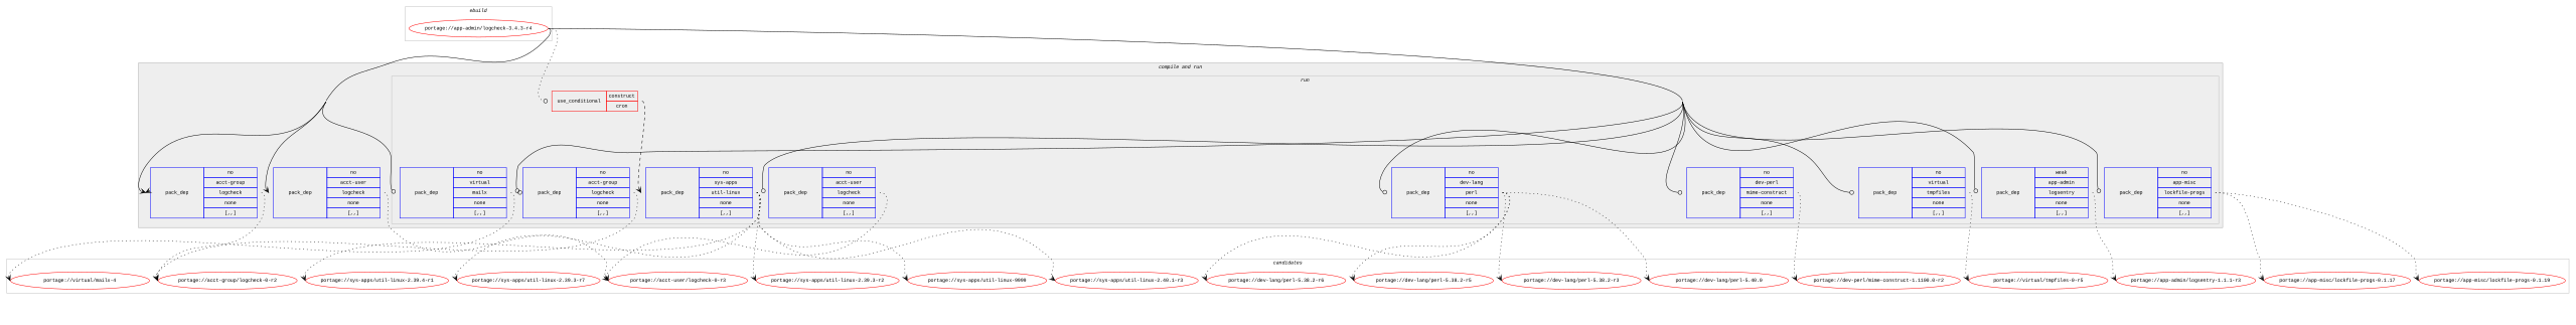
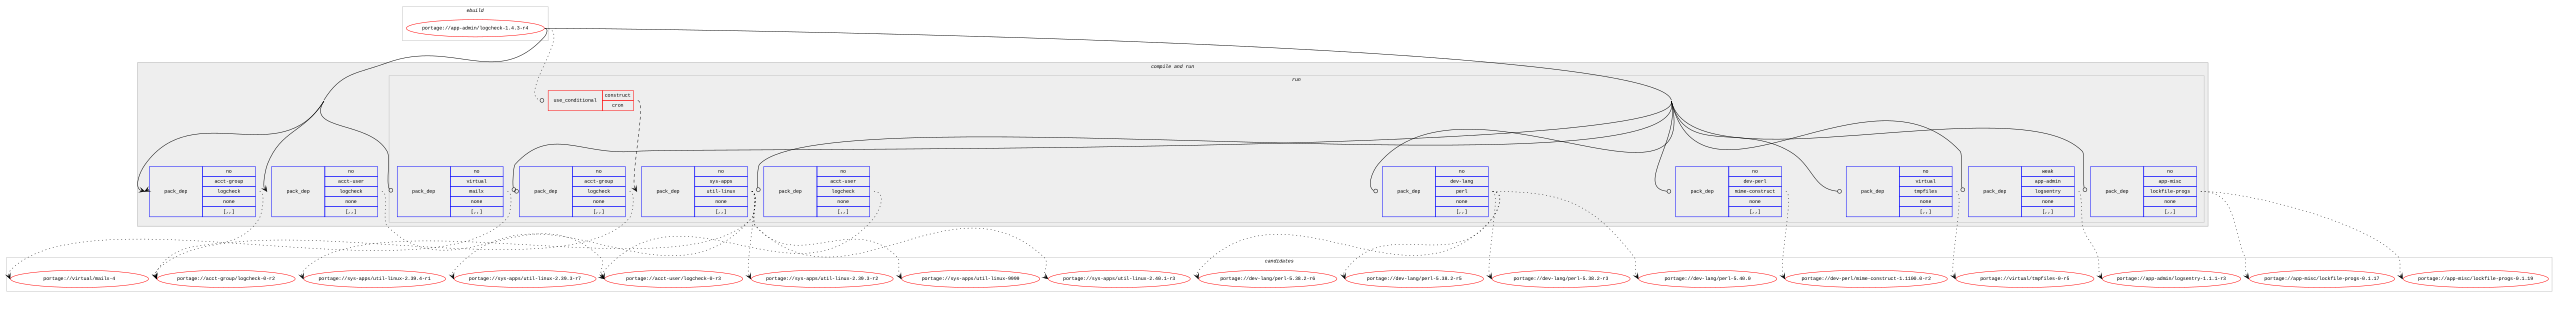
  digraph {
    compound=true
    concentrate=true
    fontname="Liberation Mono"
    fontsize=10
    newrank=true
    rankdir=TB
    ranksep=1.5
    node [color=red fontname="Liberation Mono" fontsize=10]
    edge [arrowhead=vee fontname="Liberation Mono" headport=w style=dotted tailport=e weight=100]
-   n1 [label="portage://app-admin/logcheck-3.4.3-r4" width=4]
+   n1 [label="portage://app-admin/logcheck-1.4.3-r4" width=4]
    n2 [color=blue label=<<TABLE BORDER="0" CELLBORDER="1" CELLSPACING="0" CELLPADDING="4" WIDTH="220"><TR><TD ROWSPAN="6" CELLPADDING="30">pack_dep</TD></TR><TR><TD WIDTH="110">no</TD></TR><TR><TD>acct-group</TD></TR><TR><TD>logcheck</TD></TR><TR><TD>none</TD></TR><TR><TD>[,,]</TD></TR></TABLE>> shape=none]
    n3 [color=blue label=<<TABLE BORDER="0" CELLBORDER="1" CELLSPACING="0" CELLPADDING="4" WIDTH="220"><TR><TD ROWSPAN="6" CELLPADDING="30">pack_dep</TD></TR><TR><TD WIDTH="110">no</TD></TR><TR><TD>acct-user</TD></TR><TR><TD>logcheck</TD></TR><TR><TD>none</TD></TR><TR><TD>[,,]</TD></TR></TABLE>> shape=none]
    n4 [color=blue label=<<TABLE BORDER="0" CELLBORDER="1" CELLSPACING="0" CELLPADDING="4" WIDTH="220"><TR><TD ROWSPAN="6" CELLPADDING="30">pack_dep</TD></TR><TR><TD WIDTH="110">no</TD></TR><TR><TD>virtual</TD></TR><TR><TD>mailx</TD></TR><TR><TD>none</TD></TR><TR><TD>[,,]</TD></TR></TABLE>> shape=none]
    n5 [color=blue label=<<TABLE BORDER="0" CELLBORDER="1" CELLSPACING="0" CELLPADDING="4" WIDTH="220"><TR><TD ROWSPAN="6" CELLPADDING="30">pack_dep</TD></TR><TR><TD WIDTH="110">no</TD></TR><TR><TD>sys-apps</TD></TR><TR><TD>util-linux</TD></TR><TR><TD>none</TD></TR><TR><TD>[,,]</TD></TR></TABLE>> shape=none]
    n6 [label=<<TABLE BORDER="0" CELLBORDER="1" CELLSPACING="0" CELLPADDING="4"><TR><TD ROWSPAN="3" CELLPADDING="10">use_conditional</TD></TR><TR><TD>construct</TD></TR><TR><TD>cron</TD></TR></TABLE>> shape=none]
    n7 [color=blue label=<<TABLE BORDER="0" CELLBORDER="1" CELLSPACING="0" CELLPADDING="4" WIDTH="220"><TR><TD ROWSPAN="6" CELLPADDING="30">pack_dep</TD></TR><TR><TD WIDTH="110">no</TD></TR><TR><TD>acct-group</TD></TR><TR><TD>logcheck</TD></TR><TR><TD>none</TD></TR><TR><TD>[,,]</TD></TR></TABLE>> shape=none]
    n8 [color=blue label=<<TABLE BORDER="0" CELLBORDER="1" CELLSPACING="0" CELLPADDING="4" WIDTH="220"><TR><TD ROWSPAN="6" CELLPADDING="30">pack_dep</TD></TR><TR><TD WIDTH="110">no</TD></TR><TR><TD>acct-user</TD></TR><TR><TD>logcheck</TD></TR><TR><TD>none</TD></TR><TR><TD>[,,]</TD></TR></TABLE>> shape=none]
    n9 [color=blue label=<<TABLE BORDER="0" CELLBORDER="1" CELLSPACING="0" CELLPADDING="4" WIDTH="220"><TR><TD ROWSPAN="6" CELLPADDING="30">pack_dep</TD></TR><TR><TD WIDTH="110">no</TD></TR><TR><TD>app-misc</TD></TR><TR><TD>lockfile-progs</TD></TR><TR><TD>none</TD></TR><TR><TD>[,,]</TD></TR></TABLE>> shape=none]
    n10 [color=blue label=<<TABLE BORDER="0" CELLBORDER="1" CELLSPACING="0" CELLPADDING="4" WIDTH="220"><TR><TD ROWSPAN="6" CELLPADDING="30">pack_dep</TD></TR><TR><TD WIDTH="110">no</TD></TR><TR><TD>dev-lang</TD></TR><TR><TD>perl</TD></TR><TR><TD>none</TD></TR><TR><TD>[,,]</TD></TR></TABLE>> shape=none]
    n11 [color=blue label=<<TABLE BORDER="0" CELLBORDER="1" CELLSPACING="0" CELLPADDING="4" WIDTH="220"><TR><TD ROWSPAN="6" CELLPADDING="30">pack_dep</TD></TR><TR><TD WIDTH="110">no</TD></TR><TR><TD>dev-perl</TD></TR><TR><TD>mime-construct</TD></TR><TR><TD>none</TD></TR><TR><TD>[,,]</TD></TR></TABLE>> shape=none]
    n12 [color=blue label=<<TABLE BORDER="0" CELLBORDER="1" CELLSPACING="0" CELLPADDING="4" WIDTH="220"><TR><TD ROWSPAN="6" CELLPADDING="30">pack_dep</TD></TR><TR><TD WIDTH="110">no</TD></TR><TR><TD>virtual</TD></TR><TR><TD>tmpfiles</TD></TR><TR><TD>none</TD></TR><TR><TD>[,,]</TD></TR></TABLE>> shape=none]
    n13 [color=blue label=<<TABLE BORDER="0" CELLBORDER="1" CELLSPACING="0" CELLPADDING="4" WIDTH="220"><TR><TD ROWSPAN="6" CELLPADDING="30">pack_dep</TD></TR><TR><TD WIDTH="110">weak</TD></TR><TR><TD>app-admin</TD></TR><TR><TD>logsentry</TD></TR><TR><TD>none</TD></TR><TR><TD>[,,]</TD></TR></TABLE>> shape=none]
    n14 [label="portage://acct-group/logcheck-0-r2" width=4]
    n15 [label="portage://acct-user/logcheck-0-r3" width=4]
    n16 [label="portage://sys-apps/util-linux-2.39.3-r2" width=4]
    n17 [label="portage://sys-apps/util-linux-2.39.3-r7" width=4]
    n18 [label="portage://sys-apps/util-linux-2.39.4-r1" width=4]
    n19 [label="portage://sys-apps/util-linux-2.40.1-r3" width=4]
    n20 [label="portage://sys-apps/util-linux-9999" width=4]
    n21 [label="portage://app-misc/lockfile-progs-0.1.17" width=4]
    n22 [label="portage://app-misc/lockfile-progs-0.1.19" width=4]
    n23 [label="portage://dev-lang/perl-5.38.2-r3" width=4]
    n24 [label="portage://dev-lang/perl-5.38.2-r5" width=4]
    n25 [label="portage://dev-lang/perl-5.38.2-r6" width=4]
    n26 [label="portage://dev-lang/perl-5.40.0" width=4]
    n27 [label="portage://dev-perl/mime-construct-1.1100.0-r2" width=4]
    n28 [label="portage://virtual/mailx-4" width=4]
    n29 [label="portage://virtual/tmpfiles-0-r5" width=4]
    n30 [label="portage://app-admin/logsentry-1.1.1-r3" width=4]
    subgraph cluster_1 {
      color=gray
      label=<<i>ebuild</i>>
      rank=same
      n1
    }
    subgraph cluster_2 {
      color=gray
      label=<<i>dependencies</i>>
      subgraph cluster_3 {
        color=gray
        fillcolor="#eeeeee"
        label=<<i>compile</i>>
        style=filled
        subgraph sub_4 {
          color=gray
          fillcolor="#eeeeee"
          label=<<i>compile</i>>
          style=filled
          n2
        }
        subgraph sub_5 {
          color=gray
          fillcolor="#eeeeee"
          label=<<i>compile</i>>
          style=filled
          n3
        }
      }
      subgraph cluster_6 {
        color=gray
        fillcolor="#eeeeee"
        label=<<i>compile and run</i>>
        style=filled
      }
      subgraph cluster_7 {
        color=gray
        fillcolor="#eeeeee"
        label=<<i>run</i>>
        style=filled
        subgraph sub_8 {
          color=gray
          fillcolor="#eeeeee"
          label=<<i>run</i>>
          style=filled
          n4
        }
        subgraph sub_9 {
          color=gray
          fillcolor="#eeeeee"
          label=<<i>run</i>>
          style=filled
          n6
          subgraph sub_10 {
            color=gray
            fillcolor="#eeeeee"
            label=<<i>run</i>>
            style=filled
            n5
          }
        }
        subgraph sub_11 {
          color=gray
          fillcolor="#eeeeee"
          label=<<i>run</i>>
          style=filled
          n7
        }
        subgraph sub_12 {
          color=gray
          fillcolor="#eeeeee"
          label=<<i>run</i>>
          style=filled
          n8
        }
        subgraph sub_13 {
          color=gray
          fillcolor="#eeeeee"
          label=<<i>run</i>>
          style=filled
          n9
        }
        subgraph sub_14 {
          color=gray
          fillcolor="#eeeeee"
          label=<<i>run</i>>
          style=filled
          n10
        }
        subgraph sub_15 {
          color=gray
          fillcolor="#eeeeee"
          label=<<i>run</i>>
          style=filled
          n11
        }
        subgraph sub_16 {
          color=gray
          fillcolor="#eeeeee"
          label=<<i>run</i>>
          style=filled
          n12
        }
        subgraph sub_17 {
          color=gray
          fillcolor="#eeeeee"
          label=<<i>run</i>>
          style=filled
          n13
        }
      }
    }
    subgraph cluster_18 {
      color=gray
      label=<<i>candidates</i>>
      rank=same
      subgraph sub_19 {
        color=black
        label=<<i>candidates</i>>
        nodesep=1
        rank=same
        n14
      }
      subgraph sub_20 {
        color=black
        label=<<i>candidates</i>>
        nodesep=1
        rank=same
        n15
      }
      subgraph sub_21 {
        color=black
        label=<<i>candidates</i>>
        nodesep=1
        rank=same
        n16
        n17
        n18
        n19
        n20
      }
      subgraph sub_22 {
        color=black
        label=<<i>candidates</i>>
        nodesep=1
        rank=same
        n14
      }
      subgraph sub_23 {
        color=black
        label=<<i>candidates</i>>
        nodesep=1
        rank=same
        n15
      }
      subgraph sub_24 {
        color=black
        label=<<i>candidates</i>>
        nodesep=1
        rank=same
        n21
        n22
      }
      subgraph sub_25 {
        color=black
        label=<<i>candidates</i>>
        nodesep=1
        rank=same
        n23
        n24
        n25
        n26
      }
      subgraph sub_26 {
        color=black
        label=<<i>candidates</i>>
        nodesep=1
        rank=same
        n27
      }
      subgraph sub_27 {
        color=black
        label=<<i>candidates</i>>
        nodesep=1
        rank=same
        n28
      }
      subgraph sub_28 {
        color=black
        label=<<i>candidates</i>>
        nodesep=1
        rank=same
        n29
      }
      subgraph sub_29 {
        color=black
        label=<<i>candidates</i>>
        nodesep=1
        rank=same
        n30
      }
    }
    n1 -> n2 [style=solid weight=20]
    n1 -> n3 [style=solid weight=20]
    n1 -> n4 [arrowhead=odot style=solid weight=20]
    n1 -> n6 [arrowhead=odot weight=20]
    n1 -> n7 [arrowhead=odot style=solid weight=20]
    n1 -> n8 [arrowhead=odot style=solid weight=20]
    n1 -> n9 [arrowhead=odot style=solid weight=20]
    n1 -> n10 [arrowhead=odot style=solid weight=20]
    n1 -> n11 [arrowhead=odot style=solid weight=20]
    n1 -> n12 [arrowhead=odot style=solid weight=20]
    n1 -> n13 [arrowhead=odot style=solid weight=20]
    n2 -> n14
    n3 -> n15
    n4 -> n28
    n5 -> n16
    n5 -> n17
    n5 -> n18
    n5 -> n19
    n5 -> n20
    n6 -> n5 [style=dashed weight=20]
    n7 -> n14
    n8 -> n15
    n9 -> n21
    n9 -> n22
    n10 -> n23
    n10 -> n24
    n10 -> n25
    n10 -> n26
    n11 -> n27
    n12 -> n29
    n13 -> n30
  }
